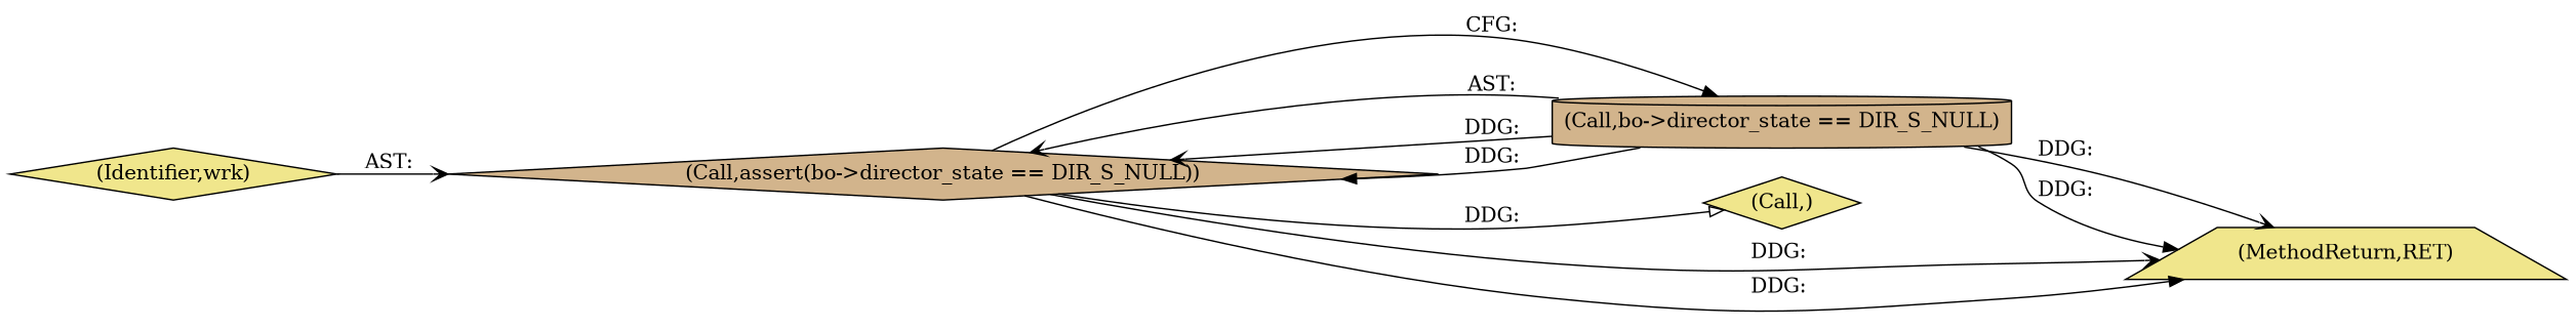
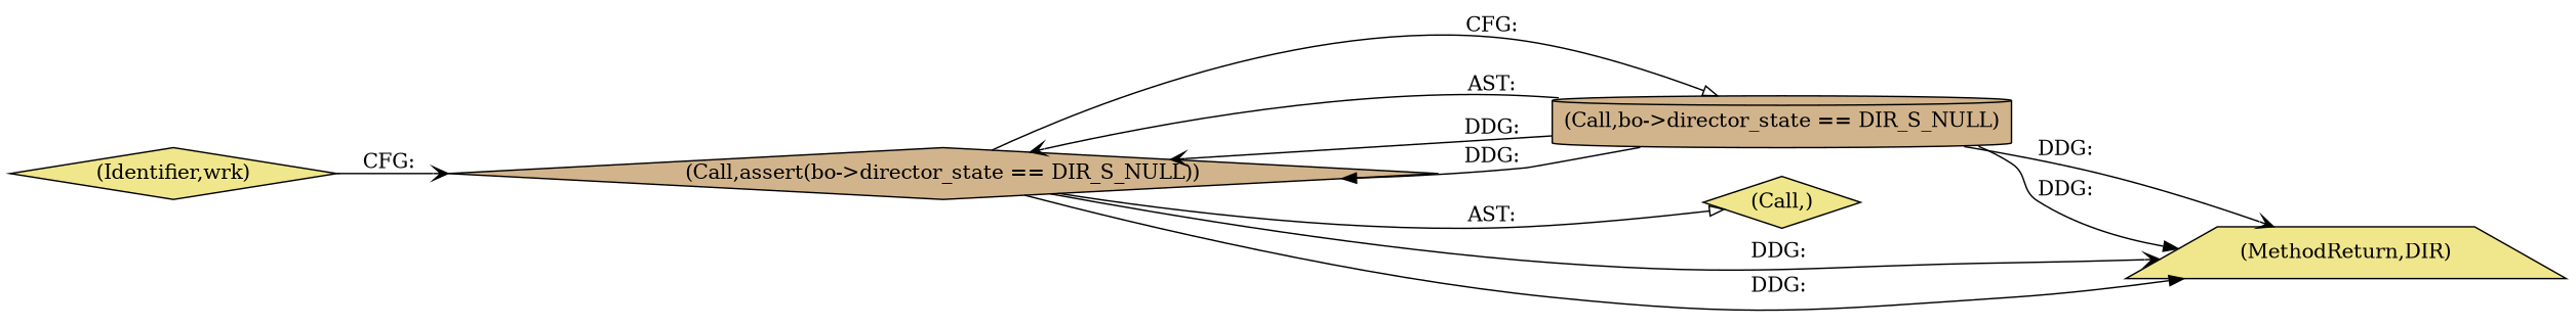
  digraph {
    rankdir=LR
    node [fillcolor=khaki shape=diamond style=filled]
    edge [arrowhead=vee]
    n1 [fillcolor=tan label="(Call,assert(bo->director_state == DIR_S_NULL))"]
    n2 [fillcolor=tan label="(Call,bo->director_state == DIR_S_NULL)" shape=cylinder]
    n3 [label="(Call,)"]
-   n4 [label="(MethodReturn,RET)" shape=trapezium]
+   n4 [label="(MethodReturn,DIR)" shape=trapezium]
    n5 [label="(Identifier,wrk)"]
-   n1 -> n2 [arrowhead=normal label="CFG: "]
-   n1 -> n3 [arrowhead=onormal label="DDG: "]
+   n1 -> n2 [arrowhead=onormal label="CFG: "]
+   n1 -> n3 [arrowhead=onormal label="AST: "]
    n1 -> n4 [label="DDG: "]
    n1 -> n4 [arrowhead=normal label="DDG: "]
    n2 -> n1 [label="AST: "]
    n2 -> n1 [label="DDG: "]
    n2 -> n1 [arrowhead=normal label="DDG: "]
    n2 -> n4 [label="DDG: "]
    n2 -> n4 [arrowhead=normal label="DDG: "]
-   n5 -> n1 [label="AST: "]
+   n5 -> n1 [label="CFG: "]
  }
